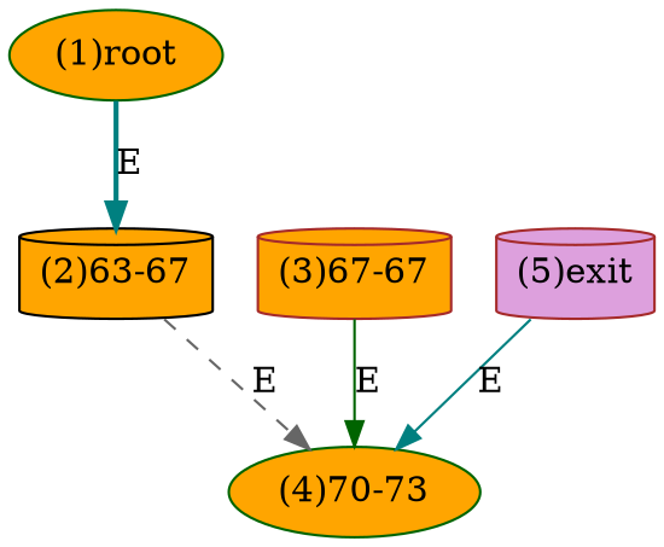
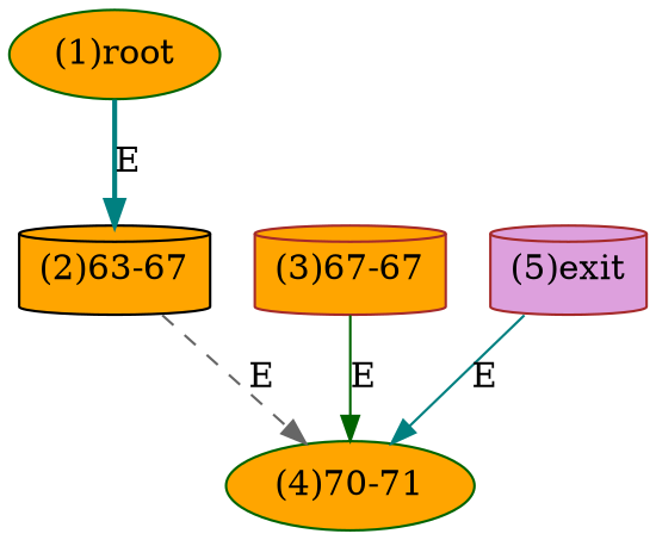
  digraph {
    node [color=darkgreen fillcolor=orange shape=cylinder style=filled]
    edge [color=teal style=solid]
    n1 [label="(1)root" shape=ellipse]
    n2 [color=black label="(2)63-67"]
-   n3 [label="(4)70-73" shape=ellipse]
+   n3 [label="(4)70-71" shape=ellipse]
    n4 [color=brown label="(3)67-67"]
    n5 [color=brown fillcolor=plum label="(5)exit"]
    n1 -> n2 [label=E style=bold]
    n2 -> n3 [color=gray40 label=E style=dashed]
    n4 -> n3 [color=darkgreen label=E]
    n5 -> n3 [label=E]
  }
